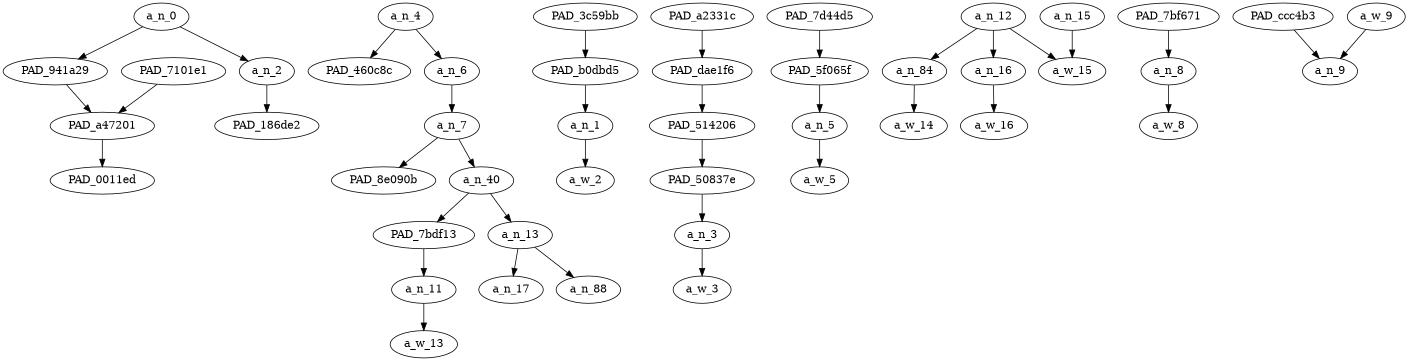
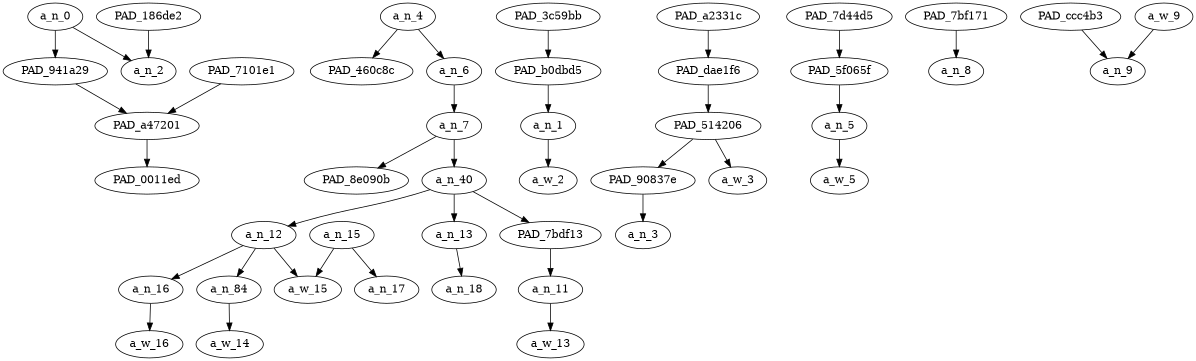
  strict digraph {
    node [div_dir=1 index=0 level=1 text_span="[0]" value=0.04101433]
    a_n_0 [level=8 text_span="[0, 1, 2, 3, 4, 5, 6, 7, 8, 9, 10]" value=1.00000000]
    PAD_941a29 [level=7]
    a_n_2 [index=1 level=7 text_span="[1, 2, 3, 4, 5, 6, 7, 8, 9, 10]" value=0.95873430]
    PAD_a47201 [level=5]
    PAD_186de2 [index=1 level=6 text_span="[1]" value=0.04935751]
    PAD_7101e1 [level=6]
    a_n_4 [index=2 level=6 text_span="[2, 3, 4, 5, 6, 7, 8, 9, 10]" value=0.90923738]
    PAD_460c8c [index=2 level=5 text_span="[2]" value=0.06134573]
    a_n_6 [index=3 level=5 text_span="[3, 4, 5, 6, 7, 8, 9, 10]" value=0.84774697]
    PAD_0011ed [level=4]
    PAD_3c59bb [level=3]
    PAD_b0dbd5 [level=2]
    a_n_1
    n14 [div_dir=0 label=a_w_2 level=0 value=some]
    PAD_a2331c [index=1 level=5 text_span="[1]" value=0.04935751]
    PAD_dae1f6 [index=1 level=4 text_span="[1]" value=0.04935751]
    a_n_7 [index=3 level=4 text_span="[3, 4, 5, 6, 7, 8, 9, 10]" value=0.84765686]
    PAD_514206 [index=1 level=3 text_span="[1]" value=0.04935751]
-   PAD_90837e [index=1 level=2 text_span="[1]" value=0.04935751 label=PAD_50837e]
+   PAD_90837e [index=1 level=2 text_span="[1]" value=0.04935751]
    a_n_3 [index=1 text_span="[1]" value=0.04935751]
    a_w_3 [div_dir=0 index=1 level=0 text_span="[1]" value=might]
    PAD_8e090b [index=4 level=3 text_span="[4]" value=0.04783789]
    n23 [div_dir=-1 index=5 label=a_n_40 level=3 text_span="[5, 6, 7, 8, 9, 10]" value=0.74121684]
    PAD_7d44d5 [index=2 level=3 text_span="[2]" value=0.06134573]
    PAD_5f065f [index=2 level=2 text_span="[2]" value=0.06134573]
    a_n_5 [index=2 text_span="[2]" value=0.06134573]
    a_w_5 [div_dir=0 index=2 level=0 text_span="[2]" value=argue]
    n28 [index=5 label=PAD_7bdf13 level=2 text_span="[5]" value=0.04864987]
    a_n_12 [div_dir=-1 index=6 level=2 text_span="[6, 7, 8]" value=0.56333957]
    a_n_13 [index=7 level=2 text_span="[9, 10]" value=0.12911301]
-   PAD_7bf671 [index=3 level=2 text_span="[3]" value=0.05851202]
+   PAD_7bf671 [index=3 level=2 text_span="[3]" value=0.05851202 label=PAD_7bf171]
    a_n_8 [index=3 text_span="[3]" value=0.05851202]
    PAD_ccc4b3 [index=4 level=2 text_span="[4]" value=0.04783789]
    a_n_9 [index=4 text_span="[4]" value=0.04783789]
    a_n_11 [index=5 text_span="[5]" value=0.04864987]
    n36 [index=6 label=a_n_84 text_span="[6]" value=0.08604618]
    a_n_16 [index=8 text_span="[8]" value=0.12969700]
    a_w_15 [div_dir=0 index=7 level=0 text_span="[7]" value=muslim]
    a_n_17 [index=9 text_span="[9]" value=0.06276899]
-   a_n_18 [index=10 text_span="[10]" value=0.06572075 label=a_n_88]
-   a_w_8 [div_dir=0 index=3 level=0 text_span="[3]" value=we]
+   a_n_18 [index=10 text_span="[10]" value=0.06572075]
    a_w_9 [div_dir=0 index=4 level=0 text_span="[4]" value=already]
    n43 [div_dir=0 index=5 label=a_w_13 level=0 text_span="[5]" value=had]
    a_w_14 [div_dir=0 index=6 level=0 text_span="[6]" value=a]
    a_n_15 [div_dir=-1 index=7 text_span="[7]" value=0.34674193]
    a_w_16 [div_dir=0 index=8 level=0 text_span="[8]" value=leader]
    a_n_0 -> PAD_941a29
    a_n_0 -> a_n_2
    PAD_941a29 -> PAD_a47201
-   a_n_2 -> PAD_186de2
+   PAD_186de2 -> a_n_2
    PAD_a47201 -> PAD_0011ed
    PAD_7101e1 -> PAD_a47201
    a_n_4 -> PAD_460c8c
    a_n_4 -> a_n_6
    a_n_6 -> a_n_7
    PAD_3c59bb -> PAD_b0dbd5
    PAD_b0dbd5 -> a_n_1
    a_n_1 -> n14
    PAD_a2331c -> PAD_dae1f6
    PAD_dae1f6 -> PAD_514206
    a_n_7 -> PAD_8e090b
    a_n_7 -> n23
    PAD_514206 -> PAD_90837e
    PAD_90837e -> a_n_3
-   a_n_3 -> a_w_3
+   PAD_514206 -> a_w_3
    n23 -> n28
+   n23 -> a_n_12
    n23 -> a_n_13
    PAD_7d44d5 -> PAD_5f065f
    PAD_5f065f -> a_n_5
    a_n_5 -> a_w_5
    n28 -> a_n_11
    a_n_12 -> n36
    a_n_12 -> a_n_16
    a_n_12 -> a_w_15
-   a_n_13 -> a_n_17
+   a_n_15 -> a_n_17
    a_n_13 -> a_n_18
    PAD_7bf671 -> a_n_8
-   a_n_8 -> a_w_8
    PAD_ccc4b3 -> a_n_9
    a_n_11 -> n43
    n36 -> a_w_14
    a_n_16 -> a_w_16
    a_w_9 -> a_n_9
    a_n_15 -> a_w_15
  }
